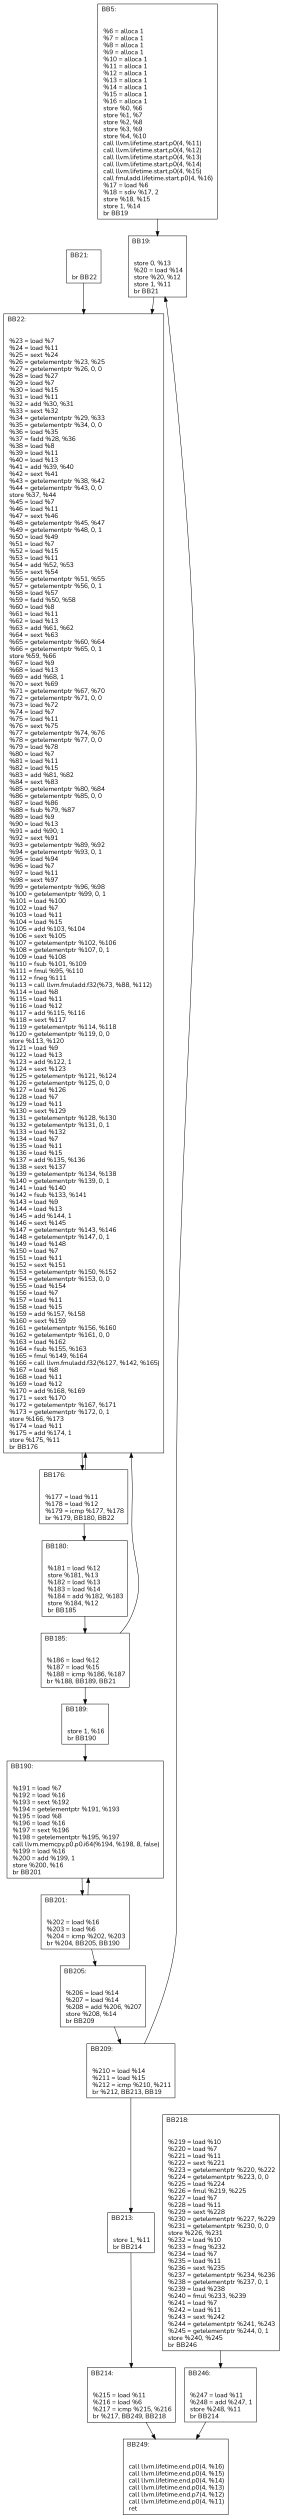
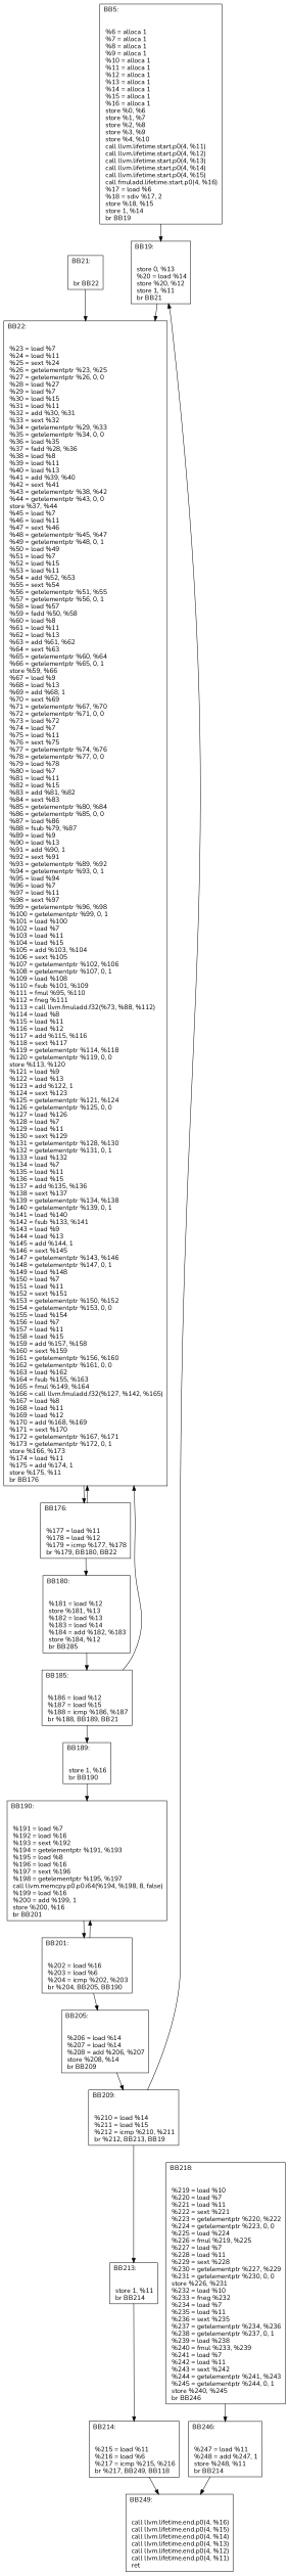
  digraph {
    fontname=Nunito
    node [fontname=Nunito shape=record]
    edge [fontname=Nunito]
    n1 [label="{BB5:\l\l\n	 %6 = alloca  1\l	 %7 = alloca  1\l	 %8 = alloca  1\l	 %9 = alloca  1\l	 %10 = alloca  1\l	 %11 = alloca  1\l	 %12 = alloca  1\l	 %13 = alloca  1\l	 %14 = alloca  1\l	 %15 = alloca  1\l	 %16 = alloca  1\l	 store  %0,  %6\l	 store  %1,  %7\l	 store  %2,  %8\l	 store  %3,  %9\l	 store  %4,  %10\l	 call llvm.lifetime.start.p0(4, %11)\l	 call llvm.lifetime.start.p0(4, %12)\l	 call llvm.lifetime.start.p0(4, %13)\l	 call llvm.lifetime.start.p0(4, %14)\l	 call llvm.lifetime.start.p0(4, %15)\l	 call fmuladd.lifetime.start.p0(4, %16)\l	 %17 = load  %6\l	 %18 = sdiv  %17,  2\l	 store  %18,  %15\l	 store  1,  %14\l	 br BB19\l	}"]
    n2 [label="{BB19:\l\l\n	 store  0,  %13\l	 %20 = load  %14\l	 store  %20,  %12\l	 store  1,  %11\l	 br BB21\l	}"]
    n3 [label="{BB22:\l\l\n	 %23 = load  %7\l	 %24 = load  %11\l	 %25 = sext  %24\l	 %26 = getelementptr  %23,  %25\l	 %27 = getelementptr  %26,  0,  0\l	 %28 = load  %27\l	 %29 = load  %7\l	 %30 = load  %15\l	 %31 = load  %11\l	 %32 = add  %30,  %31\l	 %33 = sext  %32\l	 %34 = getelementptr  %29,  %33\l	 %35 = getelementptr  %34,  0,  0\l	 %36 = load  %35\l	 %37 = fadd  %28,  %36\l	 %38 = load  %8\l	 %39 = load  %11\l	 %40 = load  %13\l	 %41 = add  %39,  %40\l	 %42 = sext  %41\l	 %43 = getelementptr  %38,  %42\l	 %44 = getelementptr  %43,  0,  0\l	 store  %37,  %44\l	 %45 = load  %7\l	 %46 = load  %11\l	 %47 = sext  %46\l	 %48 = getelementptr  %45,  %47\l	 %49 = getelementptr  %48,  0,  1\l	 %50 = load  %49\l	 %51 = load  %7\l	 %52 = load  %15\l	 %53 = load  %11\l	 %54 = add  %52,  %53\l	 %55 = sext  %54\l	 %56 = getelementptr  %51,  %55\l	 %57 = getelementptr  %56,  0,  1\l	 %58 = load  %57\l	 %59 = fadd  %50,  %58\l	 %60 = load  %8\l	 %61 = load  %11\l	 %62 = load  %13\l	 %63 = add  %61,  %62\l	 %64 = sext  %63\l	 %65 = getelementptr  %60,  %64\l	 %66 = getelementptr  %65,  0,  1\l	 store  %59,  %66\l	 %67 = load  %9\l	 %68 = load  %13\l	 %69 = add  %68,  1\l	 %70 = sext  %69\l	 %71 = getelementptr  %67,  %70\l	 %72 = getelementptr  %71,  0,  0\l	 %73 = load  %72\l	 %74 = load  %7\l	 %75 = load  %11\l	 %76 = sext  %75\l	 %77 = getelementptr  %74,  %76\l	 %78 = getelementptr  %77,  0,  0\l	 %79 = load  %78\l	 %80 = load  %7\l	 %81 = load  %11\l	 %82 = load  %15\l	 %83 = add  %81,  %82\l	 %84 = sext  %83\l	 %85 = getelementptr  %80,  %84\l	 %86 = getelementptr  %85,  0,  0\l	 %87 = load  %86\l	 %88 = fsub  %79,  %87\l	 %89 = load  %9\l	 %90 = load  %13\l	 %91 = add  %90,  1\l	 %92 = sext  %91\l	 %93 = getelementptr  %89,  %92\l	 %94 = getelementptr  %93,  0,  1\l	 %95 = load  %94\l	 %96 = load  %7\l	 %97 = load  %11\l	 %98 = sext  %97\l	 %99 = getelementptr  %96,  %98\l	 %100 = getelementptr  %99,  0,  1\l	 %101 = load  %100\l	 %102 = load  %7\l	 %103 = load  %11\l	 %104 = load  %15\l	 %105 = add  %103,  %104\l	 %106 = sext  %105\l	 %107 = getelementptr  %102,  %106\l	 %108 = getelementptr  %107,  0,  1\l	 %109 = load  %108\l	 %110 = fsub  %101,  %109\l	 %111 = fmul  %95,  %110\l	 %112 = fneg  %111\l	 %113 = call llvm.fmuladd.f32(%73, %88, %112)\l	 %114 = load  %8\l	 %115 = load  %11\l	 %116 = load  %12\l	 %117 = add  %115,  %116\l	 %118 = sext  %117\l	 %119 = getelementptr  %114,  %118\l	 %120 = getelementptr  %119,  0,  0\l	 store  %113,  %120\l	 %121 = load  %9\l	 %122 = load  %13\l	 %123 = add  %122,  1\l	 %124 = sext  %123\l	 %125 = getelementptr  %121,  %124\l	 %126 = getelementptr  %125,  0,  0\l	 %127 = load  %126\l	 %128 = load  %7\l	 %129 = load  %11\l	 %130 = sext  %129\l	 %131 = getelementptr  %128,  %130\l	 %132 = getelementptr  %131,  0,  1\l	 %133 = load  %132\l	 %134 = load  %7\l	 %135 = load  %11\l	 %136 = load  %15\l	 %137 = add  %135,  %136\l	 %138 = sext  %137\l	 %139 = getelementptr  %134,  %138\l	 %140 = getelementptr  %139,  0,  1\l	 %141 = load  %140\l	 %142 = fsub  %133,  %141\l	 %143 = load  %9\l	 %144 = load  %13\l	 %145 = add  %144,  1\l	 %146 = sext  %145\l	 %147 = getelementptr  %143,  %146\l	 %148 = getelementptr  %147,  0,  1\l	 %149 = load  %148\l	 %150 = load  %7\l	 %151 = load  %11\l	 %152 = sext  %151\l	 %153 = getelementptr  %150,  %152\l	 %154 = getelementptr  %153,  0,  0\l	 %155 = load  %154\l	 %156 = load  %7\l	 %157 = load  %11\l	 %158 = load  %15\l	 %159 = add  %157,  %158\l	 %160 = sext  %159\l	 %161 = getelementptr  %156,  %160\l	 %162 = getelementptr  %161,  0,  0\l	 %163 = load  %162\l	 %164 = fsub  %155,  %163\l	 %165 = fmul  %149,  %164\l	 %166 = call llvm.fmuladd.f32(%127, %142, %165)\l	 %167 = load  %8\l	 %168 = load  %11\l	 %169 = load  %12\l	 %170 = add  %168,  %169\l	 %171 = sext  %170\l	 %172 = getelementptr  %167,  %171\l	 %173 = getelementptr  %172,  0,  1\l	 store  %166,  %173\l	 %174 = load  %11\l	 %175 = add  %174,  1\l	 store  %175,  %11\l	 br BB176\l	}"]
    n4 [label="{BB21:\l\l\n	 br BB22\l	}"]
    n5 [label="{BB176:\l\l\n	 %177 = load  %11\l	 %178 = load  %12\l	 %179 = icmp  %177,  %178\l	 br %179, BB180, BB22\l	}"]
-   n6 [label="{BB180:\l\l\n	 %181 = load  %12\l	 store  %181,  %13\l	 %182 = load  %13\l	 %183 = load  %14\l	 %184 = add  %182,  %183\l	 store  %184,  %12\l	 br BB185\l	}"]
+   n6 [label="{BB180:\l\l\n	 %181 = load  %12\l	 store  %181,  %13\l	 %182 = load  %13\l	 %183 = load  %14\l	 %184 = add  %182,  %183\l	 store  %184,  %12\l	 br BB285\l	}"]
    n7 [label="{BB185:\l\l\n	 %186 = load  %12\l	 %187 = load  %15\l	 %188 = icmp  %186,  %187\l	 br %188, BB189, BB21\l	}"]
    n8 [label="{BB189:\l\l\n	 store  1,  %16\l	 br BB190\l	}"]
    n9 [label="{BB190:\l\l\n	 %191 = load  %7\l	 %192 = load  %16\l	 %193 = sext  %192\l	 %194 = getelementptr  %191,  %193\l	 %195 = load  %8\l	 %196 = load  %16\l	 %197 = sext  %196\l	 %198 = getelementptr  %195,  %197\l	 call llvm.memcpy.p0.p0.i64(%194, %198, 8, false)\l	 %199 = load  %16\l	 %200 = add  %199,  1\l	 store  %200,  %16\l	 br BB201\l	}"]
    n10 [label="{BB201:\l\l\n	 %202 = load  %16\l	 %203 = load  %6\l	 %204 = icmp  %202,  %203\l	 br %204, BB205, BB190\l	}"]
    n11 [label="{BB205:\l\l\n	 %206 = load  %14\l	 %207 = load  %14\l	 %208 = add  %206,  %207\l	 store  %208,  %14\l	 br BB209\l	}"]
    n12 [label="{BB209:\l\l\n	 %210 = load  %14\l	 %211 = load  %15\l	 %212 = icmp  %210,  %211\l	 br %212, BB213, BB19\l	}"]
    n13 [label="{BB213:\l\l\n	 store  1,  %11\l	 br BB214\l	}"]
-   n14 [label="{BB214:\l\l\n	 %215 = load  %11\l	 %216 = load  %6\l	 %217 = icmp  %215,  %216\l	 br %217, BB249, BB218\l	}"]
-   n15 [label="{BB249:\l\l\n	 call llvm.lifetime.end.p0(4, %16)\l	 call llvm.lifetime.end.p0(4, %15)\l	 call llvm.lifetime.end.p0(4, %14)\l	 call llvm.lifetime.end.p0(4, %13)\l	 call llvm.lifetime.end.p7(4, %12)\l	 call llvm.lifetime.end.p0(4, %11)\l	 ret \l	}"]
+   n14 [label="{BB214:\l\l\n	 %215 = load  %11\l	 %216 = load  %6\l	 %217 = icmp  %215,  %216\l	 br %217, BB249, BB118\l	}"]
+   n15 [label="{BB249:\l\l\n	 call llvm.lifetime.end.p0(4, %16)\l	 call llvm.lifetime.end.p0(4, %15)\l	 call llvm.lifetime.end.p0(4, %14)\l	 call llvm.lifetime.end.p0(4, %13)\l	 call llvm.lifetime.end.p0(4, %12)\l	 call llvm.lifetime.end.p0(4, %11)\l	 ret \l	}"]
    n16 [label="{BB218:\l\l\n	 %219 = load  %10\l	 %220 = load  %7\l	 %221 = load  %11\l	 %222 = sext  %221\l	 %223 = getelementptr  %220,  %222\l	 %224 = getelementptr  %223,  0,  0\l	 %225 = load  %224\l	 %226 = fmul  %219,  %225\l	 %227 = load  %7\l	 %228 = load  %11\l	 %229 = sext  %228\l	 %230 = getelementptr  %227,  %229\l	 %231 = getelementptr  %230,  0,  0\l	 store  %226,  %231\l	 %232 = load  %10\l	 %233 = fneg  %232\l	 %234 = load  %7\l	 %235 = load  %11\l	 %236 = sext  %235\l	 %237 = getelementptr  %234,  %236\l	 %238 = getelementptr  %237,  0,  1\l	 %239 = load  %238\l	 %240 = fmul  %233,  %239\l	 %241 = load  %7\l	 %242 = load  %11\l	 %243 = sext  %242\l	 %244 = getelementptr  %241,  %243\l	 %245 = getelementptr  %244,  0,  1\l	 store  %240,  %245\l	 br BB246\l	}"]
    n17 [label="{BB246:\l\l\n	 %247 = load  %11\l	 %248 = add  %247,  1\l	 store  %248,  %11\l	 br BB214\l	}"]
    n1 -> n2
    n2 -> n3
    n3 -> n5
    n4 -> n3
    n5 -> n3
    n5 -> n6
    n6 -> n7
    n7 -> n3
    n7 -> n8
    n8 -> n9
    n9 -> n10
    n10 -> n9
    n10 -> n11
    n11 -> n12
    n12 -> n2
    n12 -> n13
    n13 -> n14
    n14 -> n15
    n16 -> n17
    n17 -> n15
  }
